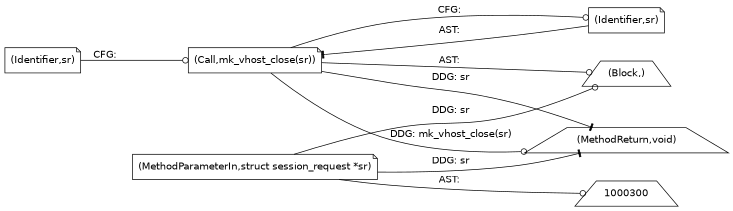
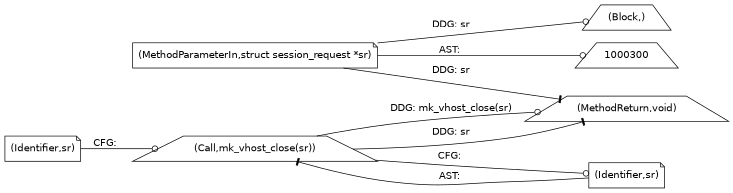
  digraph {
    fontname="DejaVu Sans"
    rankdir=LR
    node [fontname="DejaVu Sans" shape=note]
    edge [arrowhead=odot fontname="DejaVu Sans"]
-   n1 [label="(Call,mk_vhost_close(sr))"]
+   n1 [label="(Call,mk_vhost_close(sr))" shape=trapezium]
    n2 [label="(Identifier,sr)"]
    n3 [label="(Block,)" shape=trapezium]
    n4 [label="(MethodReturn,void)" shape=trapezium]
    n5 [label="(MethodParameterIn,struct session_request *sr)"]
    n6 [label=1000300 shape=trapezium]
    n7 [label="(Identifier,sr)"]
    n1 -> n2 [label="CFG: "]
-   n1 -> n3 [label="AST: "]
    n1 -> n4 [label="DDG: mk_vhost_close(sr)"]
    n1 -> n4 [arrowhead=tee label="DDG: sr"]
    n2 -> n1 [arrowhead=tee label="AST: "]
    n5 -> n3 [label="DDG: sr"]
    n5 -> n4 [arrowhead=tee label="DDG: sr"]
    n5 -> n6 [label="AST: "]
    n7 -> n1 [label="CFG: "]
  }
